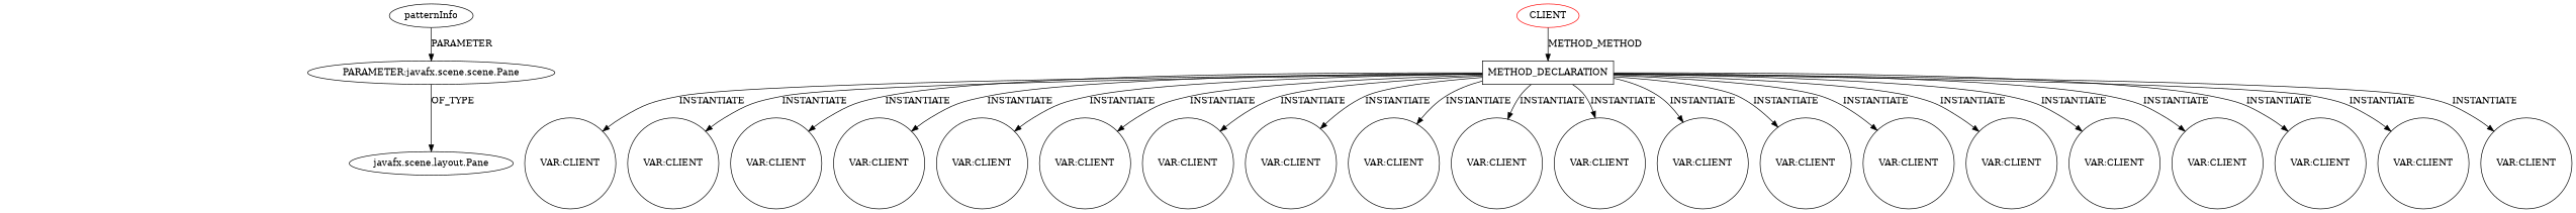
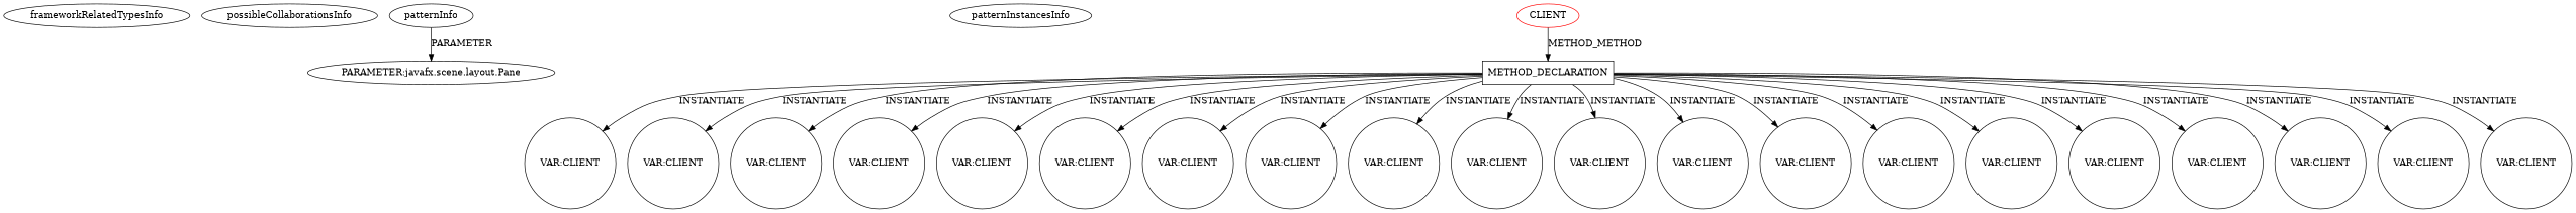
  digraph {
    fontname="DejaVu Serif"
    node [fontname="DejaVu Serif" isFrameworkType=false vertexType=VARIABLE_EXPRESION shape=circle]
    edge [fontname="DejaVu Serif"]
+   frameworkRelatedTypesInfo [isFrameworkType="" vertexType="" shape=""]
+   possibleCollaborationsInfo [isFrameworkType="" vertexType="" shape=""]
    patternInfo [frequency=3.0 patternRootClient=0 isFrameworkType="" vertexType="" shape=""]
-   n4 [label="PARAMETER:javafx.scene.scene.Pane" vertexType=PARAMETER_DECLARATION shape=""]
-   n6 [label="javafx.scene.layout.Pane" vertexType=FRAMEWORK_CLASS_TYPE shape=""]
+   n4 [label="PARAMETER:javafx.scene.layout.Pane" vertexType=PARAMETER_DECLARATION shape=""]
+   patternInstancesInfo [0="Maxxa-MT-common~/Maxxa-MT-common/MT-common-master/src/cz/commons/example/graphics/branchNode/BranchElementExample.java~BranchElementExample~916" 1="Maxxa-MT-common~/Maxxa-MT-common/MT-common-master/src/cz/commons/example/graphics/layoutManager/Example.java~Example~920" 2="Maxxa-MT-common~/Maxxa-MT-common/MT-common-master/src/cz/commons/example/graphics/layoutManager/ExampleWithSecondPointCalculation.java~ExampleWithSecondPointCalculation~919" isFrameworkType="" vertexType="" shape=""]
    n7 [label=METHOD_DECLARATION shape=box vertexType=CLIENT_METHOD_DECLARATION]
    n8 [label="VAR:CLIENT"]
    n9 [label="VAR:CLIENT"]
    n10 [label="VAR:CLIENT"]
    n11 [label="VAR:CLIENT"]
    n12 [label="VAR:CLIENT"]
    n13 [label="VAR:CLIENT"]
    n14 [label="VAR:CLIENT"]
    n15 [label="VAR:CLIENT"]
    n16 [label="VAR:CLIENT"]
    n17 [label="VAR:CLIENT"]
    n18 [label="VAR:CLIENT"]
    n19 [label="VAR:CLIENT"]
    n20 [label="VAR:CLIENT"]
    n21 [label="VAR:CLIENT"]
    n22 [label="VAR:CLIENT"]
    n23 [label="VAR:CLIENT"]
    n24 [label="VAR:CLIENT"]
    n25 [label="VAR:CLIENT"]
    n26 [label="VAR:CLIENT"]
    n27 [label="VAR:CLIENT"]
    n28 [color=red label=CLIENT vertexType=ROOT_CLIENT_CLASS_DECLARATION shape=""]
    patternInfo -> n4 [label=PARAMETER]
-   n4 -> n6 [label=OF_TYPE]
    n7 -> n8 [label=INSTANTIATE]
    n7 -> n9 [label=INSTANTIATE]
    n7 -> n10 [label=INSTANTIATE]
    n7 -> n11 [label=INSTANTIATE]
    n7 -> n12 [label=INSTANTIATE]
    n7 -> n13 [label=INSTANTIATE]
    n7 -> n14 [label=INSTANTIATE]
    n7 -> n15 [label=INSTANTIATE]
    n7 -> n16 [label=INSTANTIATE]
    n7 -> n17 [label=INSTANTIATE]
    n7 -> n18 [label=INSTANTIATE]
    n7 -> n19 [label=INSTANTIATE]
    n7 -> n20 [label=INSTANTIATE]
    n7 -> n21 [label=INSTANTIATE]
    n7 -> n22 [label=INSTANTIATE]
    n7 -> n23 [label=INSTANTIATE]
    n7 -> n24 [label=INSTANTIATE]
    n7 -> n25 [label=INSTANTIATE]
    n7 -> n26 [label=INSTANTIATE]
    n7 -> n27 [label=INSTANTIATE]
    n28 -> n7 [label=METHOD_METHOD]
  }
